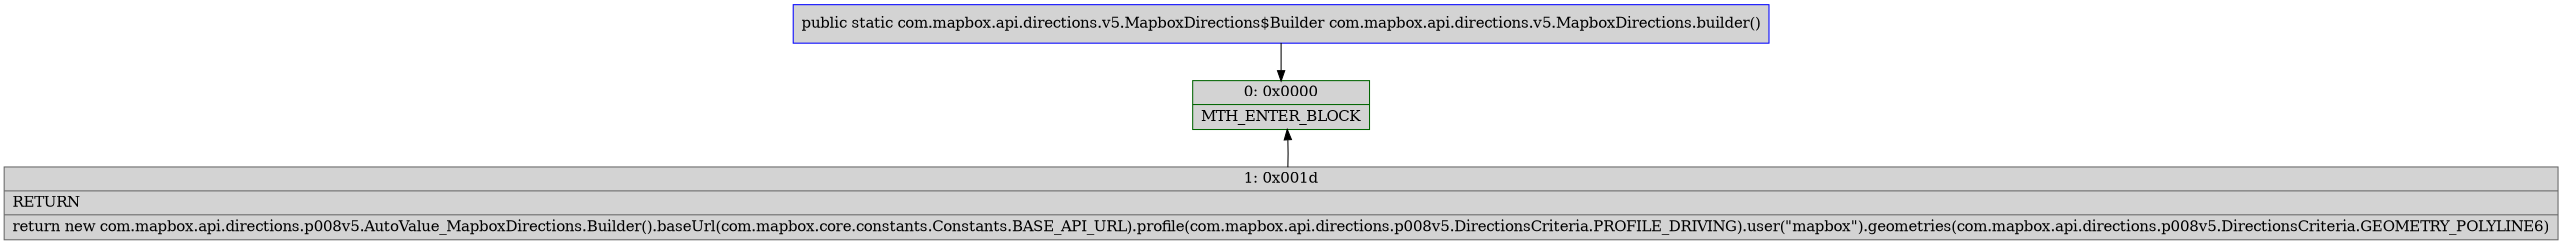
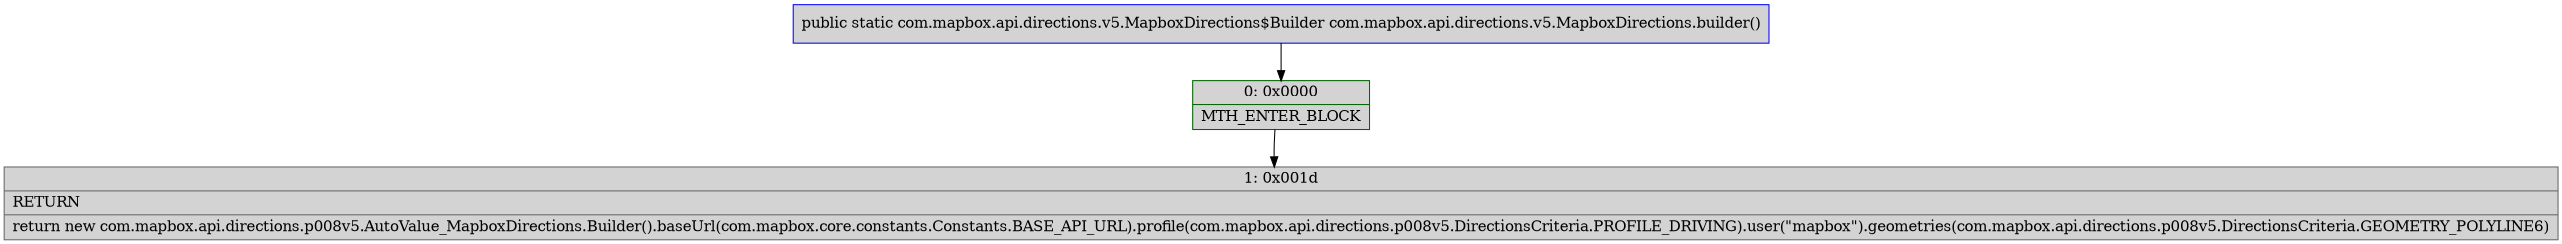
  digraph {
    node [shape=record style=filled fillcolor=lightgrey]
    n1 [label="{0\:\ 0x0000|MTH_ENTER_BLOCK\l}" color=darkgreen]
    n2 [label="{1\:\ 0x001d|RETURN\l|return new com.mapbox.api.directions.p008v5.AutoValue_MapboxDirections.Builder().baseUrl(com.mapbox.core.constants.Constants.BASE_API_URL).profile(com.mapbox.api.directions.p008v5.DirectionsCriteria.PROFILE_DRIVING).user(\"mapbox\").geometries(com.mapbox.api.directions.p008v5.DirectionsCriteria.GEOMETRY_POLYLINE6)\l}" color=gray40]
    n3 [label="{public static com.mapbox.api.directions.v5.MapboxDirections$Builder com.mapbox.api.directions.v5.MapboxDirections.builder() }" color=blue]
-   n2 -> n1
+   n1 -> n2
    n3 -> n1
  }
